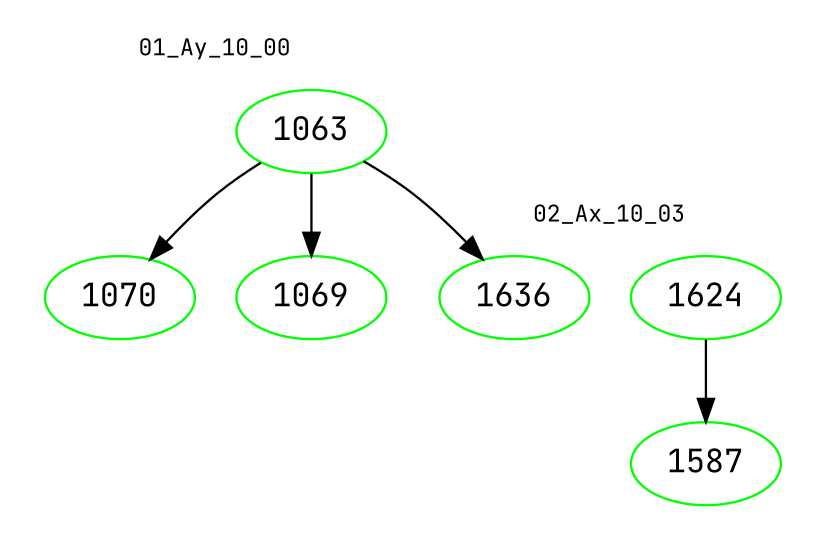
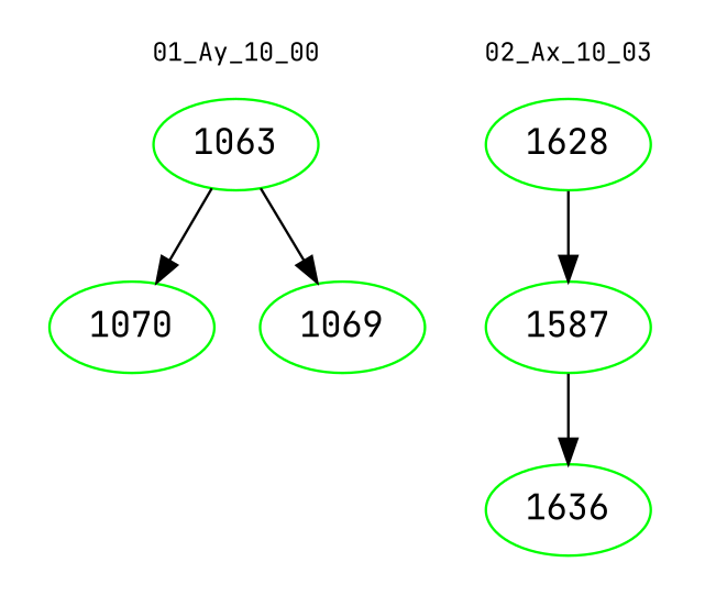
  digraph {
    fontname="JetBrains Mono"
    node [color=green fontname="JetBrains Mono"]
    edge [color=black fontname="JetBrains Mono"]
    n1 [label=1070]
    n2 [label=1063]
    n3 [label=1069]
-   n4 [label=1624]
+   n4 [label=1628]
    n5 [label=1587]
    n6 [label=1636]
    subgraph cluster_1 {
      color=white
      fontsize=10
      label="01_Ay_10_00"
      n1
      n2
      n3
    }
    subgraph cluster_2 {
      color=white
      fontsize=10
      label="02_Ax_10_03"
      n4
      n5
      n6
    }
    n2 -> n1
    n2 -> n3
    n4 -> n5
-   n2 -> n6
+   n5 -> n6
  }
